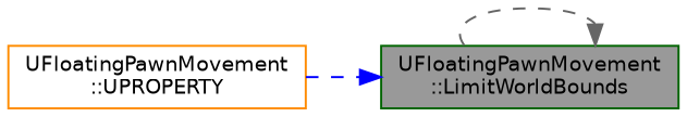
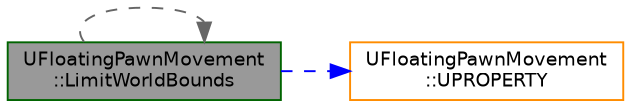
  digraph {
    rankdir=LR
    node [fontname=Helvetica fontsize=10 shape=box style=filled]
    edge [fontname=Helvetica fontsize=10 labelfontname=Helvetica labelfontsize=10 style=dashed]
    n1 [color=darkgreen fillcolor=grey60 fontcolor=black height=0.2 label="UFloatingPawnMovement\l::LimitWorldBounds" width=0.4]
    n2 [color=darkorange fillcolor=white height=0.2 label="UFloatingPawnMovement\l::UPROPERTY" width=0.4]
    n1 -> n1 [color=gray40]
-   n2 -> n1 [color=blue]
+   n1 -> n2 [color=blue]
  }
